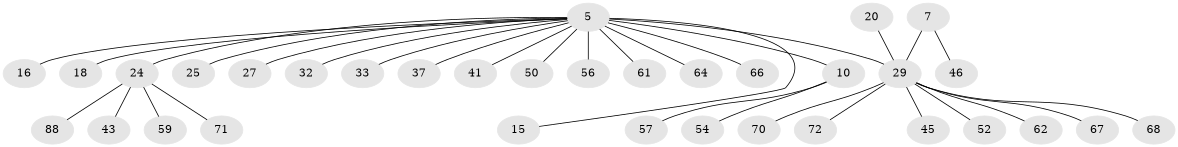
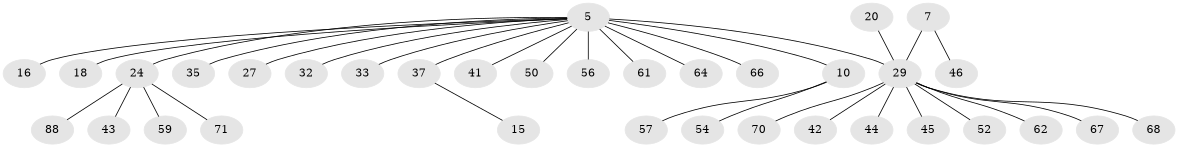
  graph {
    node [color=gray90 style=filled]
    5 [super="+1"]
    10 [super="+8"]
    15
    16
    18
    24 [super="+12"]
-   25
+   25 [label=35]
    27
    29 [super="+14+2"]
    32
    33
    37 [super="+21"]
    41
    50
    56
    61 [super="+60+38"]
    64
    66 [super="+17+65"]
    54 [super="+26+30"]
    57
    n21 [label=88]
    43
    59
    71 [super="+69"]
-   42 [label=72]
+   42
+   44
    45
    52
    62 [super="+49"]
    67 [super="+35+40+53+58"]
    68
    70 [super="+6+31+51"]
    7 [super="+4"]
    46
    20
    5 -- 10 [weight=2]
-   5 -- 15 [weight=2]
+   37 -- 15 [weight=2]
    5 -- 16
    5 -- 18
    5 -- 24 [weight=3]
    5 -- 25
    5 -- 27
    5 -- 29 [weight=3]
    5 -- 32
    5 -- 33
    5 -- 37
    5 -- 41
    5 -- 50
    5 -- 56
    5 -- 61 [weight=3]
    5 -- 64
    5 -- 66
    10 -- 54
    10 -- 57
    24 -- n21
    24 -- 43
    24 -- 59
    24 -- 71
    29 -- 42
+   29 -- 44
    29 -- 45
    29 -- 52
    29 -- 62
    29 -- 67
    29 -- 68
    29 -- 70
    7 -- 29 [weight=2]
    7 -- 46
    20 -- 29
  }
